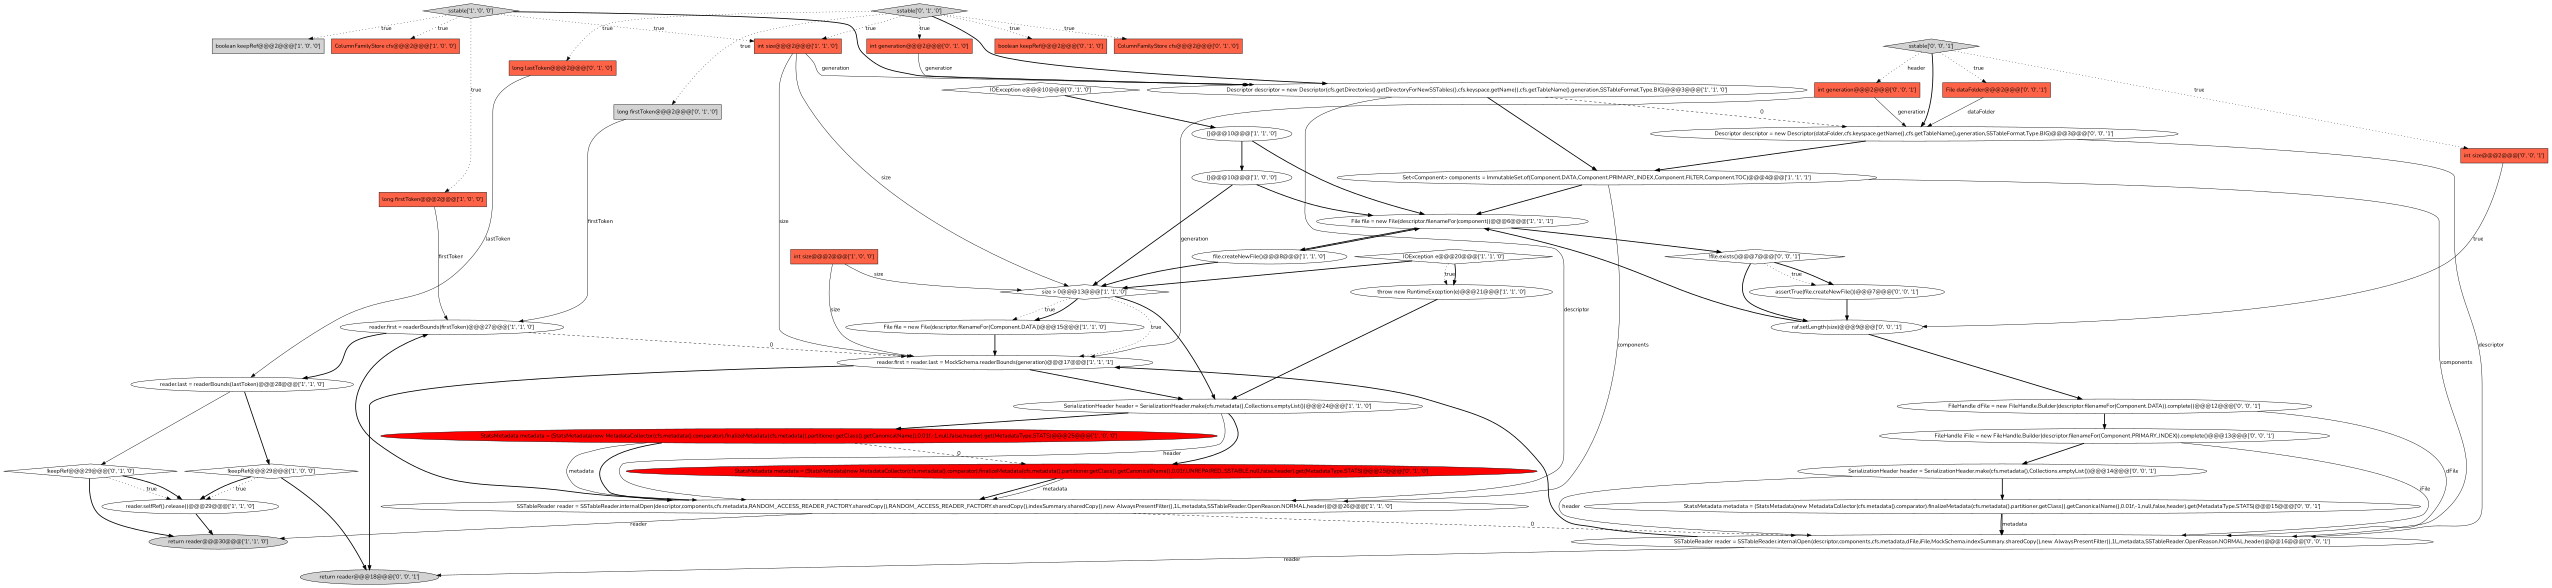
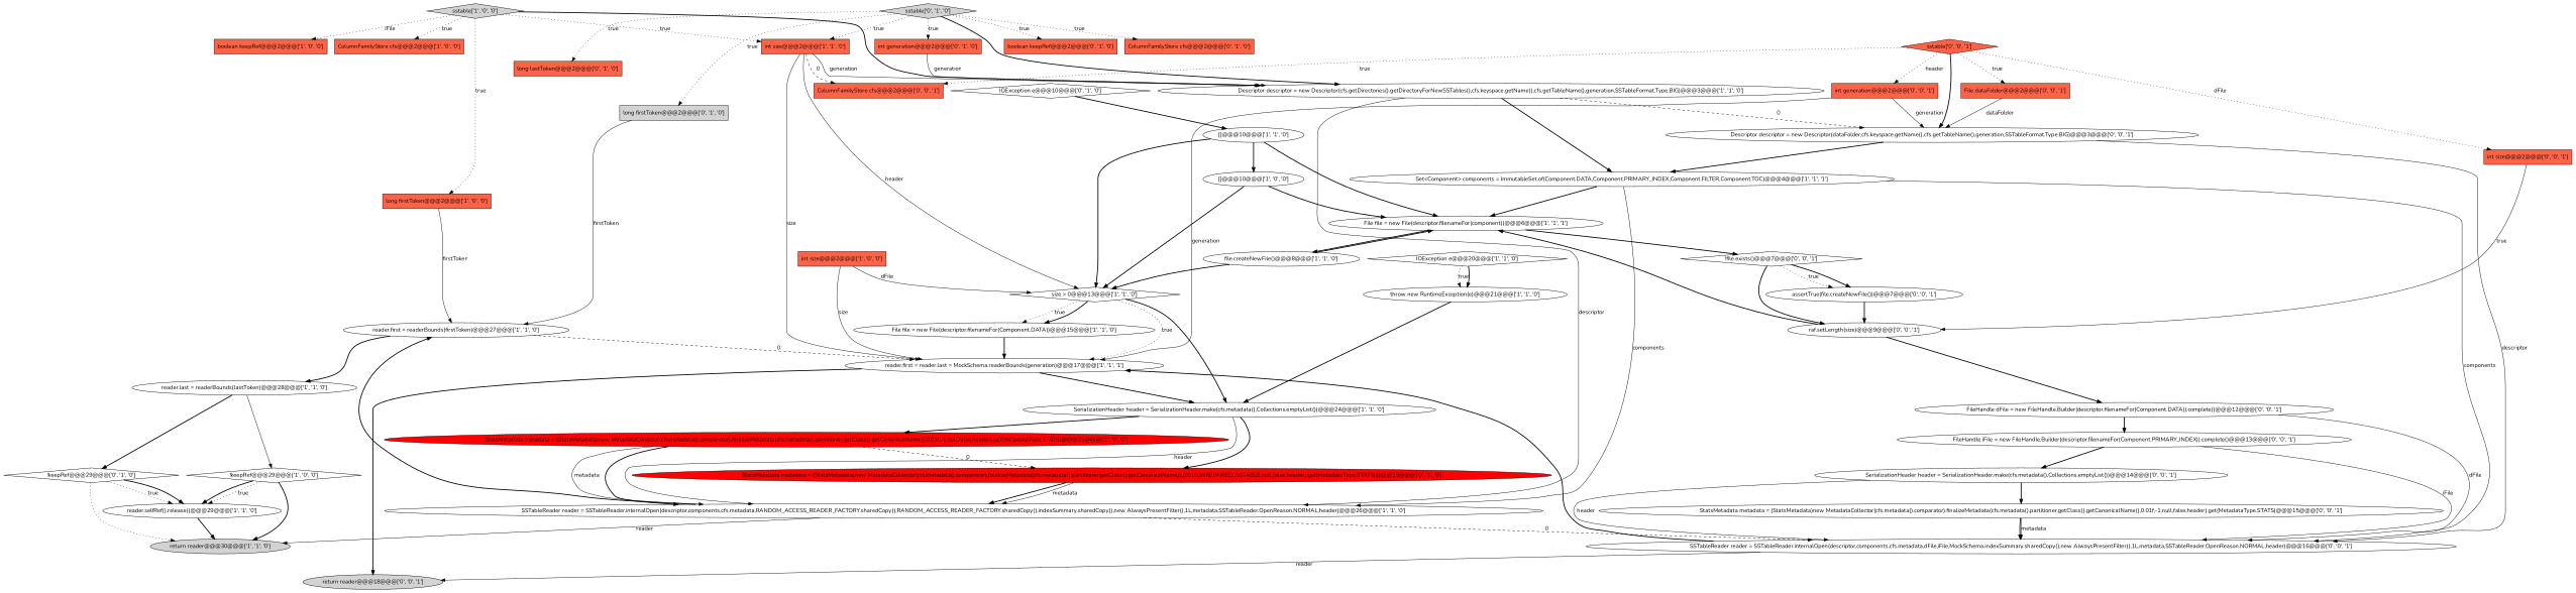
  digraph {
    fontname=Nunito
    node [fillcolor=white fontname=Nunito shape=ellipse style=filled]
    edge [fontname=Nunito style=bold]
    n1 [fillcolor=lightgray label="sstable['1', '0', '0']" shape=diamond]
    n2 [fillcolor=tomato label="long firstToken@@@2@@@['1', '0', '0']" shape=box]
    n3 [label="Descriptor descriptor = new Descriptor(cfs.getDirectories().getDirectoryForNewSSTables(),cfs.keyspace.getName(),cfs.getTableName(),generation,SSTableFormat.Type.BIG)@@@3@@@['1', '1', '0']"]
-   n4 [fillcolor=lightgray label="boolean keepRef@@@2@@@['1', '0', '0']" shape=box]
+   n4 [fillcolor=tomato label="boolean keepRef@@@2@@@['1', '0', '0']" shape=box]
    n5 [fillcolor=tomato label="ColumnFamilyStore cfs@@@2@@@['1', '0', '0']" shape=box]
    n6 [fillcolor=tomato label="int size@@@2@@@['1', '1', '0']" shape=box]
    n7 [label="reader.first = readerBounds(firstToken)@@@27@@@['1', '1', '0']"]
    n8 [label="Descriptor descriptor = new Descriptor(dataFolder,cfs.keyspace.getName(),cfs.getTableName(),generation,SSTableFormat.Type.BIG)@@@3@@@['0', '0', '1']"]
    n9 [label="SSTableReader reader = SSTableReader.internalOpen(descriptor,components,cfs.metadata,RANDOM_ACCESS_READER_FACTORY.sharedCopy(),RANDOM_ACCESS_READER_FACTORY.sharedCopy(),indexSummary.sharedCopy(),new AlwaysPresentFilter(),1L,metadata,SSTableReader.OpenReason.NORMAL,header)@@@26@@@['1', '1', '0']"]
    n10 [label="Set<Component> components = ImmutableSet.of(Component.DATA,Component.PRIMARY_INDEX,Component.FILTER,Component.TOC)@@@4@@@['1', '1', '1']"]
    n11 [fillcolor=tomato label="int size@@@2@@@['1', '0', '0']" shape=box]
    n12 [label="reader.first = reader.last = MockSchema.readerBounds(generation)@@@17@@@['1', '1', '1']"]
    n13 [label="size > 0@@@13@@@['1', '1', '0']" shape=diamond]
+   n14 [fillcolor=tomato label="ColumnFamilyStore cfs@@@2@@@['0', '0', '1']" shape=box]
    n15 [label="FileHandle iFile = new FileHandle.Builder(descriptor.filenameFor(Component.PRIMARY_INDEX)).complete()@@@13@@@['0', '0', '1']"]
    n16 [label="SSTableReader reader = SSTableReader.internalOpen(descriptor,components,cfs.metadata,dFile,iFile,MockSchema.indexSummary.sharedCopy(),new AlwaysPresentFilter(),1L,metadata,SSTableReader.OpenReason.NORMAL,header)@@@16@@@['0', '0', '1']"]
    n17 [label="SerializationHeader header = SerializationHeader.make(cfs.metadata(),Collections.emptyList())@@@14@@@['0', '0', '1']"]
    n18 [fillcolor=lightgray label="return reader@@@18@@@['0', '0', '1']"]
    n19 [label="StatsMetadata metadata = (StatsMetadata)new MetadataCollector(cfs.metadata().comparator).finalizeMetadata(cfs.metadata().partitioner.getClass().getCanonicalName(),0.01f,-1,null,false,header).get(MetadataType.STATS)@@@15@@@['0', '0', '1']"]
    n20 [label="SerializationHeader header = SerializationHeader.make(cfs.metadata(),Collections.emptyList())@@@24@@@['1', '1', '0']"]
-   n21 [fillcolor=lightgray label="sstable['0', '0', '1']" shape=diamond]
+   n21 [fillcolor=tomato label="sstable['0', '0', '1']" shape=diamond]
    n22 [fillcolor=tomato label="File dataFolder@@@2@@@['0', '0', '1']" shape=box]
    n23 [fillcolor=tomato label="int generation@@@2@@@['0', '0', '1']" shape=box]
    n24 [fillcolor=tomato label="int size@@@2@@@['0', '0', '1']" shape=box]
    n25 [label="raf.setLength(size)@@@9@@@['0', '0', '1']"]
    n26 [fillcolor=tomato label="long lastToken@@@2@@@['0', '1', '0']" shape=box]
    n27 [label="reader.last = readerBounds(lastToken)@@@28@@@['1', '1', '0']"]
    n28 [label="!keepRef@@@29@@@['0', '1', '0']" shape=diamond]
    n29 [label="!keepRef@@@29@@@['1', '0', '0']" shape=diamond]
    n30 [label="FileHandle dFile = new FileHandle.Builder(descriptor.filenameFor(Component.DATA)).complete()@@@12@@@['0', '0', '1']"]
    n31 [fillcolor=red label="StatsMetadata metadata = (StatsMetadata)new MetadataCollector(cfs.metadata().comparator).finalizeMetadata(cfs.metadata().partitioner.getClass().getCanonicalName(),0.01f,-1,null,false,header).get(MetadataType.STATS)@@@25@@@['1', '0', '0']"]
    n32 [fillcolor=red label="StatsMetadata metadata = (StatsMetadata)new MetadataCollector(cfs.metadata().comparator).finalizeMetadata(cfs.metadata().partitioner.getClass().getCanonicalName(),0.01f,UNREPAIRED_SSTABLE,null,false,header).get(MetadataType.STATS)@@@25@@@['0', '1', '0']"]
    n33 [fillcolor=lightgray label="return reader@@@30@@@['1', '1', '0']"]
    n34 [label="File file = new File(descriptor.filenameFor(component))@@@6@@@['1', '1', '1']"]
    n35 [label="!file.exists()@@@7@@@['0', '0', '1']" shape=diamond]
    n36 [label="file.createNewFile()@@@8@@@['1', '1', '0']"]
    n37 [label="reader.selfRef().release()@@@29@@@['1', '1', '0']"]
    n38 [label="assertTrue(file.createNewFile())@@@7@@@['0', '0', '1']"]
    n39 [label="IOException e@@@20@@@['1', '1', '0']" shape=diamond]
    n40 [label="throw new RuntimeException(e)@@@21@@@['1', '1', '0']"]
    n41 [fillcolor=lightgray label="sstable['0', '1', '0']" shape=diamond]
    n42 [fillcolor=tomato label="int generation@@@2@@@['0', '1', '0']" shape=box]
    n43 [fillcolor=lightgray label="long firstToken@@@2@@@['0', '1', '0']" shape=box]
    n44 [fillcolor=tomato label="boolean keepRef@@@2@@@['0', '1', '0']" shape=box]
    n45 [fillcolor=tomato label="ColumnFamilyStore cfs@@@2@@@['0', '1', '0']" shape=box]
    n46 [label="{}@@@10@@@['1', '1', '0']"]
    n47 [label="{}@@@10@@@['1', '0', '0']"]
    n48 [label="File file = new File(descriptor.filenameFor(Component.DATA))@@@15@@@['1', '1', '0']"]
    n49 [label="IOException e@@@10@@@['0', '1', '0']" shape=diamond]
    n1 -> n2 [label=true style=dotted]
    n1 -> n3
-   n1 -> n4 [label=true style=dotted]
+   n1 -> n4 [label=iFile style=dotted]
    n1 -> n5 [label=true style=dotted]
    n1 -> n6 [label=true style=dotted]
    n2 -> n7 [label=firstToken style=solid]
    n3 -> n8 [label=0 style=dashed]
    n3 -> n9 [label=descriptor style=solid]
    n3 -> n10
    n6 -> n3 [label=generation style=solid]
    n6 -> n12 [label=size style=solid]
-   n6 -> n13 [label=size style=solid]
+   n6 -> n13 [label=header style=solid]
+   n6 -> n14 [label=0 style=dashed]
    n7 -> n12 [label=0 style=dashed]
    n7 -> n27
    n8 -> n10
    n8 -> n16 [label=descriptor style=solid]
    n9 -> n7
    n9 -> n16 [label=0 style=dashed]
    n9 -> n33 [label=reader style=solid]
    n10 -> n9 [label=components style=solid]
    n10 -> n16 [label=components style=solid]
    n10 -> n34
    n11 -> n12 [label=size style=solid]
-   n11 -> n13 [label=size style=solid]
+   n11 -> n13 [label=dFile style=solid]
    n12 -> n18
    n12 -> n20
    n13 -> n12 [label=true style=dotted]
    n13 -> n20
    n13 -> n48 [label=true style=dotted]
    n13 -> n48
    n15 -> n16 [label=iFile style=solid]
    n15 -> n17
    n16 -> n12
    n16 -> n18 [label=reader style=solid]
    n17 -> n16 [label=header style=solid]
    n17 -> n19
    n19 -> n16 [label=metadata style=solid]
    n19 -> n16
    n20 -> n9 [label=header style=solid]
    n20 -> n31
    n20 -> n32
    n21 -> n8
+   n21 -> n14 [label=true style=dotted]
    n21 -> n22 [label=true style=dotted]
    n21 -> n23 [label=header style=dotted]
-   n21 -> n24 [label=true style=dotted]
+   n21 -> n24 [label=dFile style=dotted]
    n22 -> n8 [label=dataFolder style=solid]
    n23 -> n8 [label=generation style=solid]
    n23 -> n12 [label=generation style=solid]
    n24 -> n25 [label=true style=solid]
    n25 -> n30
    n25 -> n34
-   n26 -> n27 [label=lastToken style=solid]
-   n27 -> n28 [style=solid]
-   n27 -> n29
-   n28 -> n33
+   n27 -> n28
+   n27 -> n29 [style=solid]
+   n28 -> n33 [style=dotted]
    n28 -> n37 [label=true style=dotted]
    n28 -> n37
-   n29 -> n18
+   n29 -> n33
    n29 -> n37 [label=true style=dotted]
    n29 -> n37
    n30 -> n15
    n30 -> n16 [label=dFile style=solid]
    n31 -> n9 [label=metadata style=solid]
    n31 -> n9
    n31 -> n32 [label=0 style=dashed]
    n32 -> n9
    n32 -> n9 [label=metadata style=solid]
    n34 -> n35
    n34 -> n36
    n35 -> n25
    n35 -> n38 [label=true style=dotted]
    n35 -> n38
    n36 -> n13
    n36 -> n34
    n37 -> n33
    n38 -> n25
    n39 -> n40 [label=true style=dotted]
    n39 -> n40
    n40 -> n20
    n41 -> n3
    n41 -> n6 [label=true style=dotted]
    n41 -> n26 [label=true style=dotted]
    n41 -> n42 [label=true style=dotted]
    n41 -> n43 [label=true style=dotted]
    n41 -> n44 [label=true style=dotted]
    n41 -> n45 [label=true style=dotted]
    n42 -> n3 [label=generation style=solid]
    n43 -> n7 [label=firstToken style=solid]
-   n39 -> n13
+   n46 -> n13
    n46 -> n34
    n46 -> n47
    n47 -> n13
    n47 -> n34
    n48 -> n12
    n49 -> n46
  }
